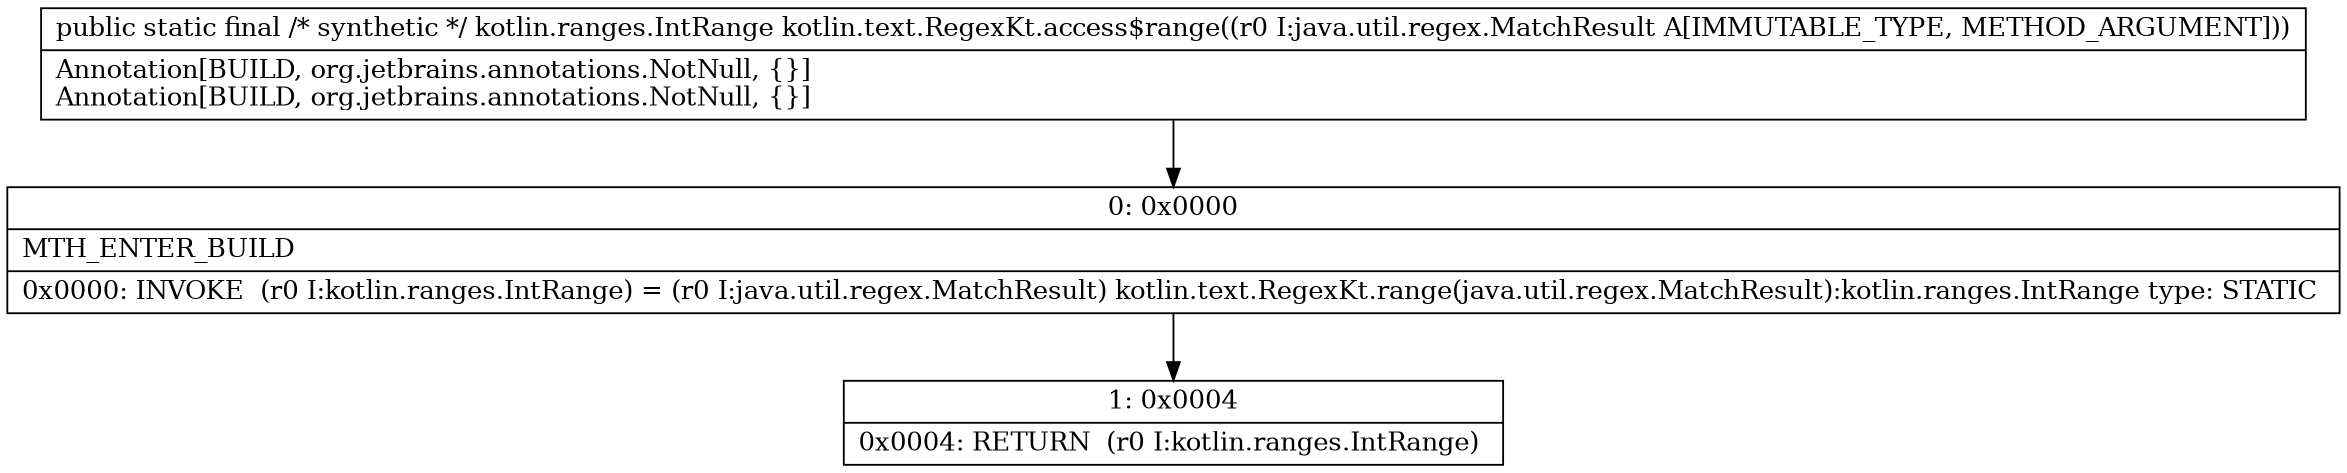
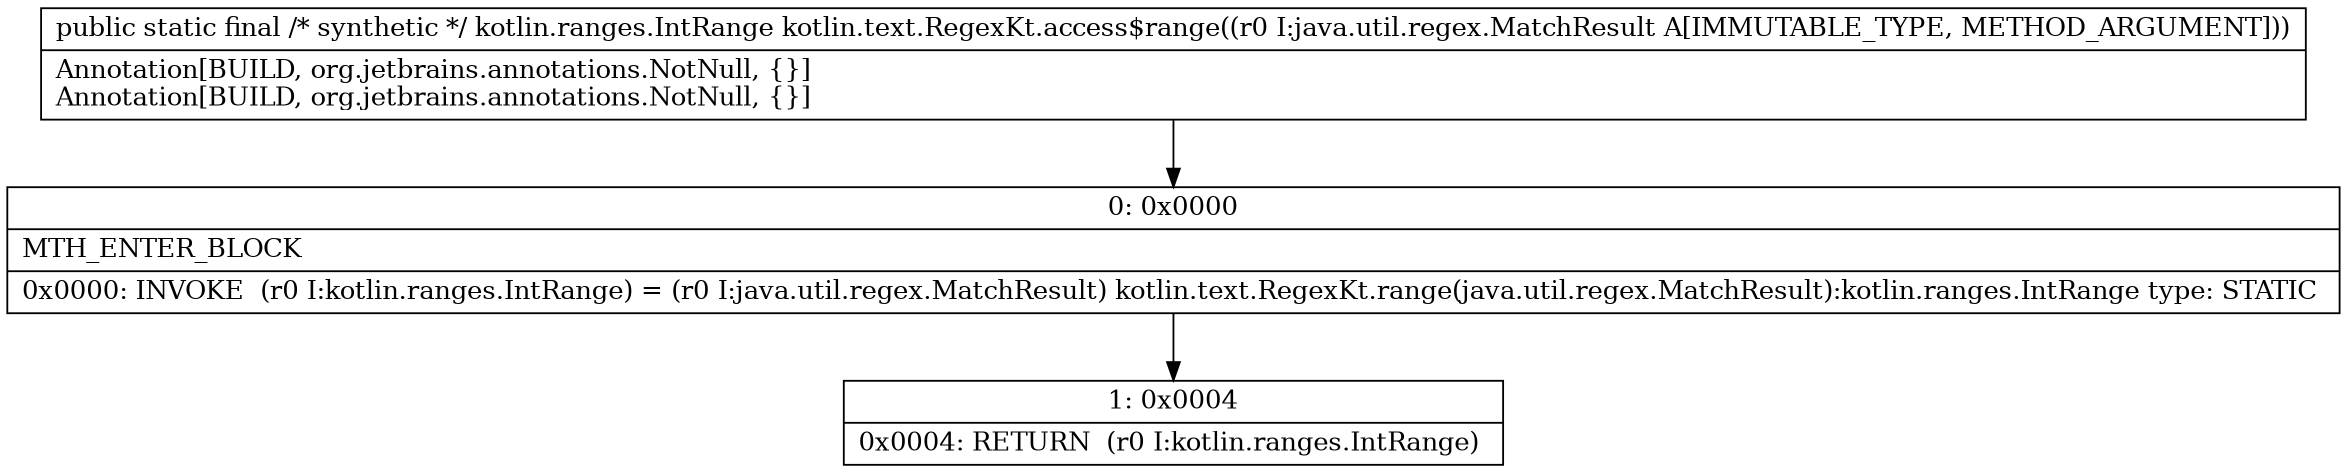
  digraph {
    node [shape=record]
-   n1 [label="{0\:\ 0x0000|MTH_ENTER_BUILD\l|0x0000: INVOKE  (r0 I:kotlin.ranges.IntRange) = (r0 I:java.util.regex.MatchResult) kotlin.text.RegexKt.range(java.util.regex.MatchResult):kotlin.ranges.IntRange type: STATIC \l}"]
+   n1 [label="{0\:\ 0x0000|MTH_ENTER_BLOCK\l|0x0000: INVOKE  (r0 I:kotlin.ranges.IntRange) = (r0 I:java.util.regex.MatchResult) kotlin.text.RegexKt.range(java.util.regex.MatchResult):kotlin.ranges.IntRange type: STATIC \l}"]
    n2 [label="{1\:\ 0x0004|0x0004: RETURN  (r0 I:kotlin.ranges.IntRange) \l}"]
    n3 [label="{public static final \/* synthetic *\/ kotlin.ranges.IntRange kotlin.text.RegexKt.access$range((r0 I:java.util.regex.MatchResult A[IMMUTABLE_TYPE, METHOD_ARGUMENT]))  | Annotation[BUILD, org.jetbrains.annotations.NotNull, \{\}]\lAnnotation[BUILD, org.jetbrains.annotations.NotNull, \{\}]\l}"]
    n1 -> n2
    n3 -> n1
  }
